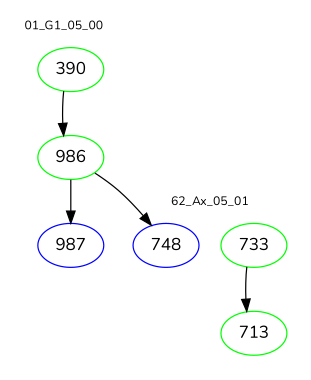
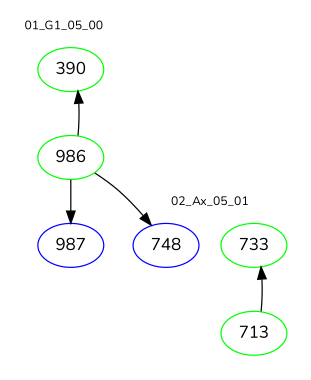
  digraph {
    fontname=Nunito
    node [color=green fontname=Nunito]
    edge [color=black fontname=Nunito]
    n1 [label=733]
    n2 [label=713]
    n3 [color=blue label=748]
    n4 [label=390]
    n5 [label=986]
    n6 [color=blue label=987]
    subgraph cluster_1 {
      color=white
      fontsize=10
-     label="62_Ax_05_01"
+     label="02_Ax_05_01"
      n1
      n2
      n3
    }
    subgraph cluster_2 {
      color=white
      fontsize=10
      label="01_G1_05_00"
      n4
      n5
      n6
    }
-   n1 -> n2
-   n4 -> n5
+   n2 -> n1
+   n5 -> n4
    n5 -> n3
    n5 -> n6
  }
